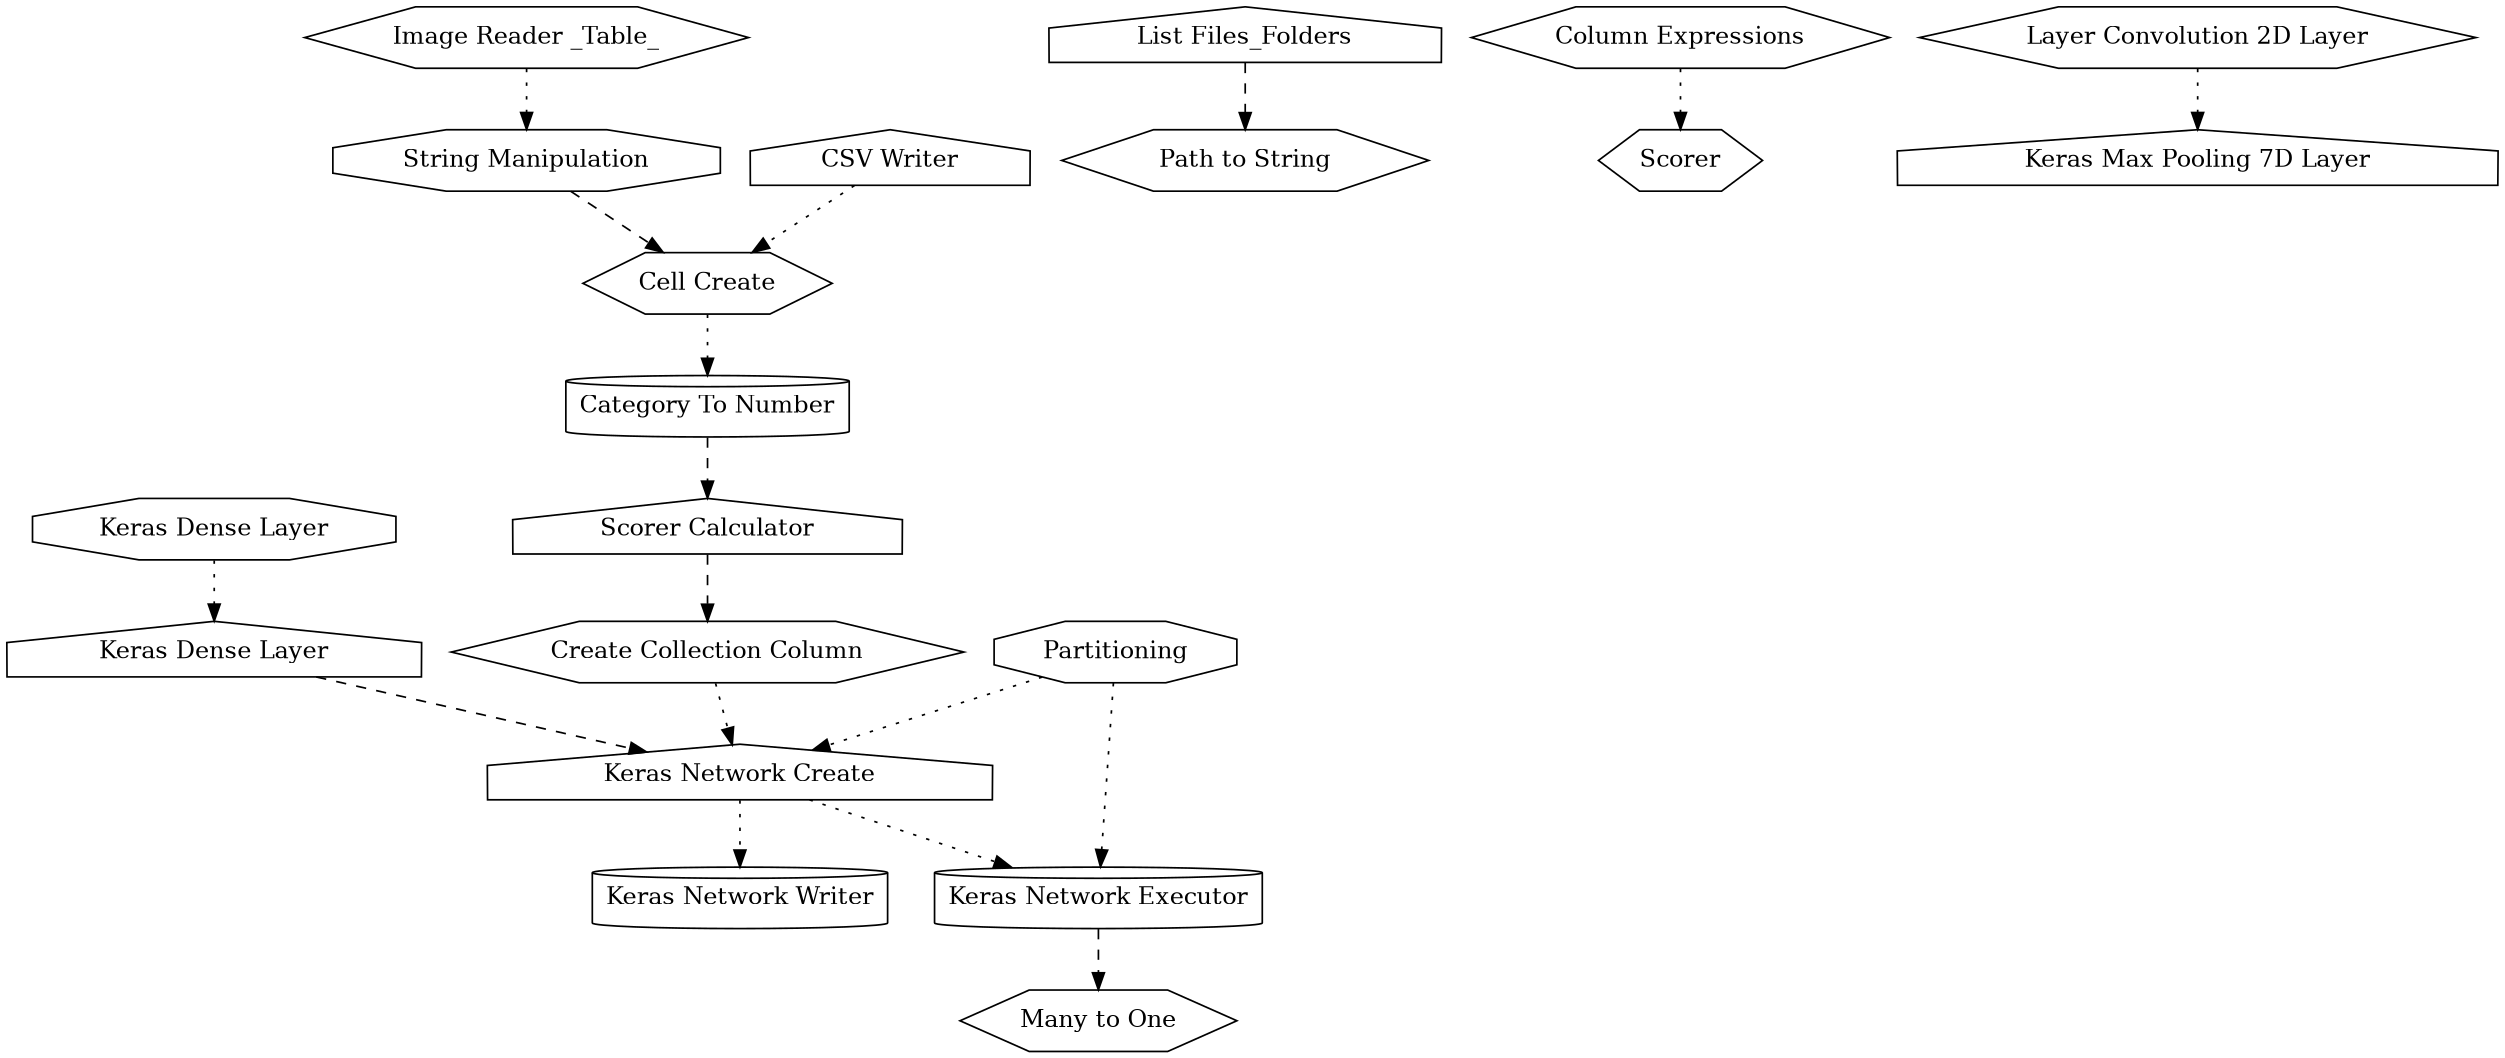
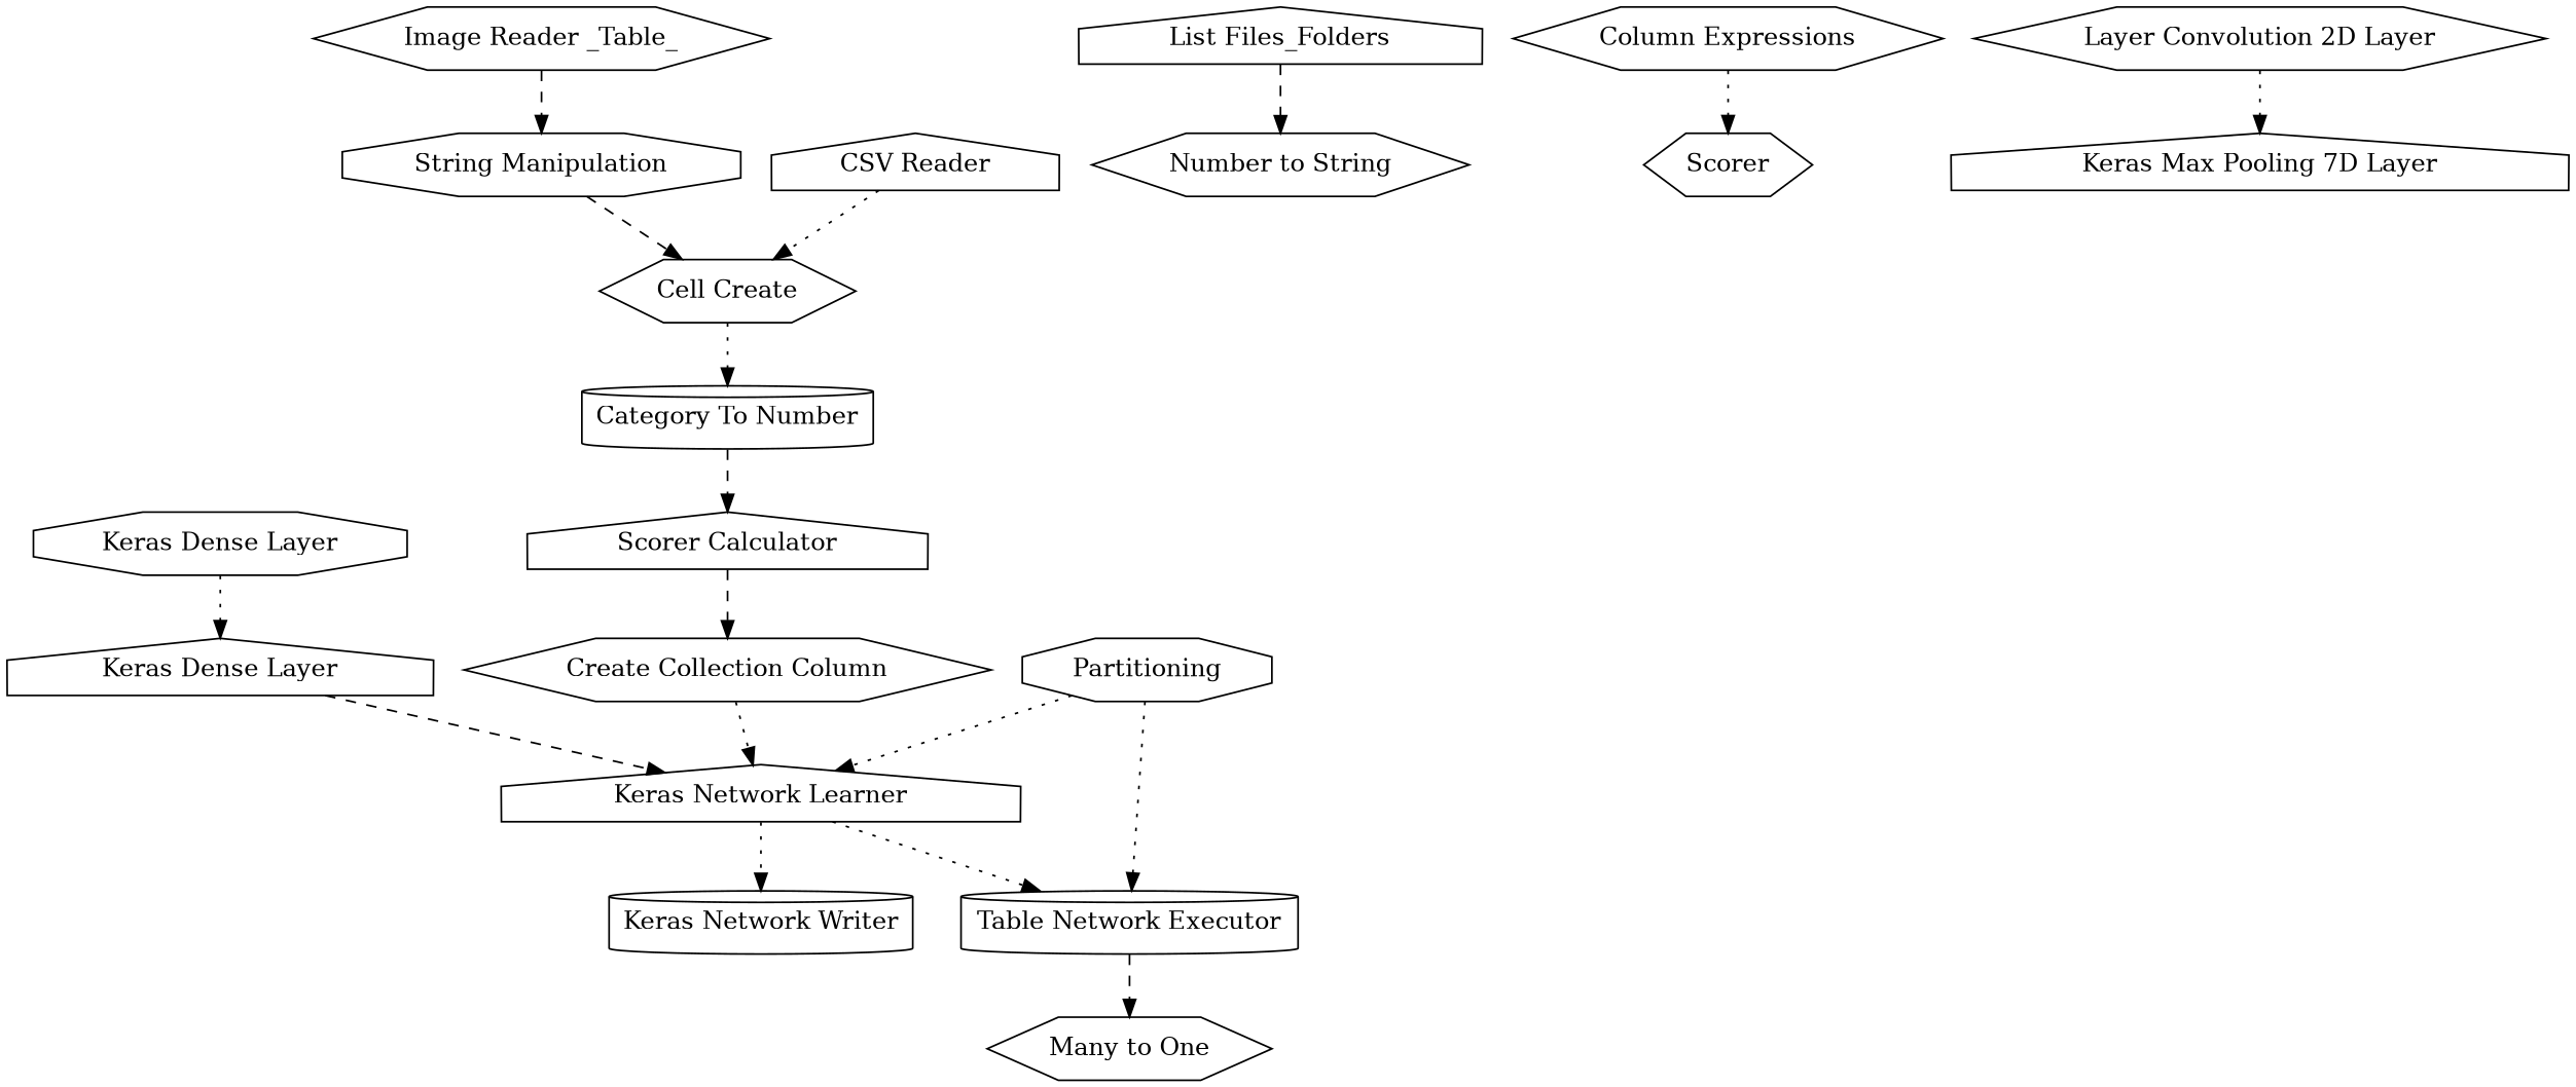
  digraph {
    rankdir=TB
    node [shape=hexagon]
    edge [style=dotted]
    n1 [label="Cell Create"]
    n2 [label="Category To Number" shape=cylinder]
    n3 [label="Scorer Calculator" shape=house]
    n4 [label="Create Collection Column"]
    n5 [label="Image Reader _Table_"]
    n6 [label="String Manipulation" shape=octagon]
-   n7 [label="Keras Network Create" shape=house]
-   n8 [label="Path to String"]
+   n7 [label="Keras Network Learner" shape=house]
+   n8 [label="Number to String"]
    n9 [label=Partitioning shape=octagon]
-   n10 [label="Keras Network Executor" shape=cylinder]
+   n10 [label="Table Network Executor" shape=cylinder]
    n11 [label="Keras Network Writer" shape=cylinder]
    n12 [label="Many to One"]
    n13 [label="Keras Dense Layer" shape=house]
    n14 [label="Keras Dense Layer" shape=octagon]
    n15 [label="Column Expressions"]
    n16 [label=Scorer]
    n17 [label="Layer Convolution 2D Layer"]
    n18 [label="Keras Max Pooling 7D Layer" shape=house]
-   n19 [label="CSV Writer" shape=house]
+   n19 [label="CSV Reader" shape=house]
    n20 [label="List Files_Folders" shape=house]
    n1 -> n2
    n2 -> n3 [style=dashed]
    n3 -> n4 [style=dashed]
    n4 -> n7
-   n5 -> n6
+   n5 -> n6 [style=dashed]
    n6 -> n1 [style=dashed]
    n7 -> n10
    n7 -> n11
    n9 -> n7
    n9 -> n10
    n10 -> n12 [style=dashed]
    n13 -> n7 [style=dashed]
    n14 -> n13
    n15 -> n16
    n17 -> n18
    n19 -> n1
    n20 -> n8 [style=dashed]
  }
